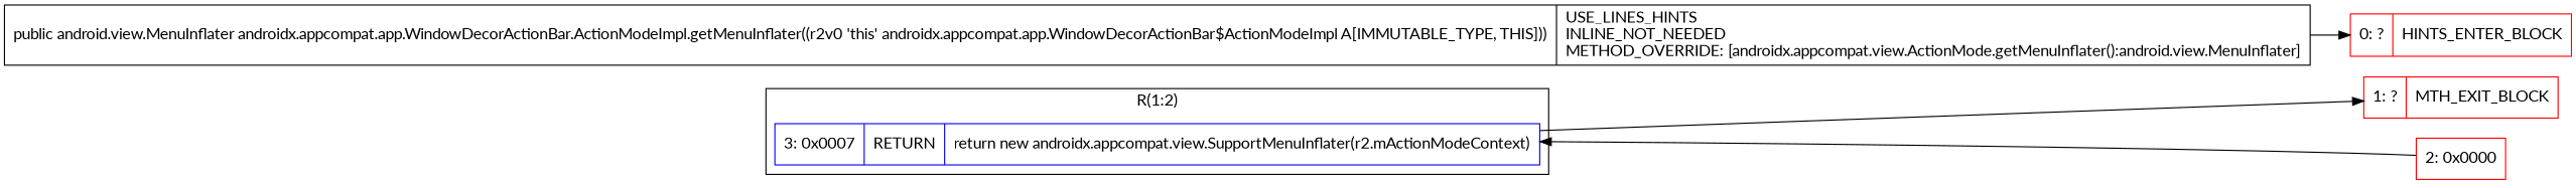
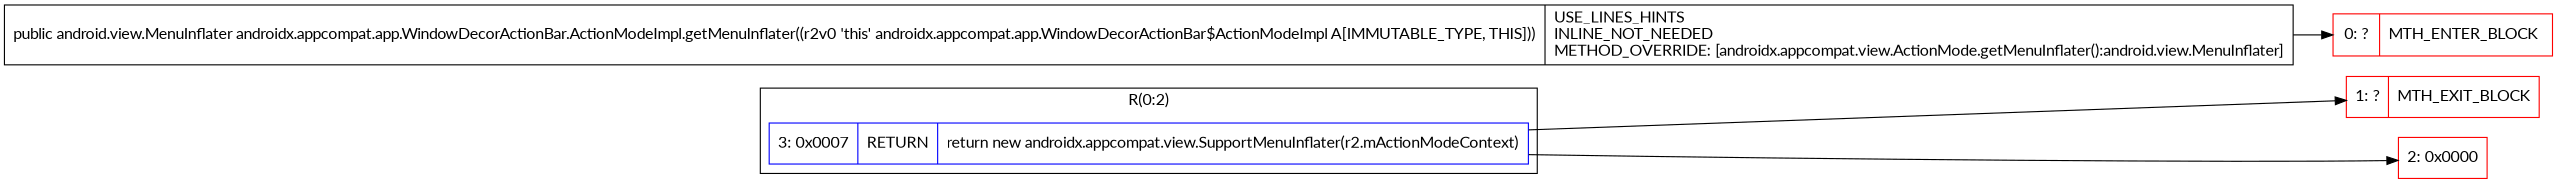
  digraph {
    fontname=Lato
    rankdir=LR
    node [color=red fontname=Lato shape=record]
    edge [fontname=Lato]
    n1 [color=blue label="{3\:\ 0x0007|RETURN\l|return new androidx.appcompat.view.SupportMenuInflater(r2.mActionModeContext)\l}"]
    n2 [label="{1\:\ ?|MTH_EXIT_BLOCK\l}"]
-   n3 [label="{0\:\ ?|HINTS_ENTER_BLOCK\l}"]
+   n3 [label="{0\:\ ?|MTH_ENTER_BLOCK\l}"]
    n4 [label="{2\:\ 0x0000}"]
    n5 [label="{public android.view.MenuInflater androidx.appcompat.app.WindowDecorActionBar.ActionModeImpl.getMenuInflater((r2v0 'this' androidx.appcompat.app.WindowDecorActionBar$ActionModeImpl A[IMMUTABLE_TYPE, THIS]))  | USE_LINES_HINTS\lINLINE_NOT_NEEDED\lMETHOD_OVERRIDE: [androidx.appcompat.view.ActionMode.getMenuInflater():android.view.MenuInflater]\l}" color=""]
    subgraph cluster_1 {
-     label="R(1:2)"
+     label="R(0:2)"
      n1
    }
    n1 -> n2
-   n4 -> n1
+   n1 -> n4
    n5 -> n3
  }
